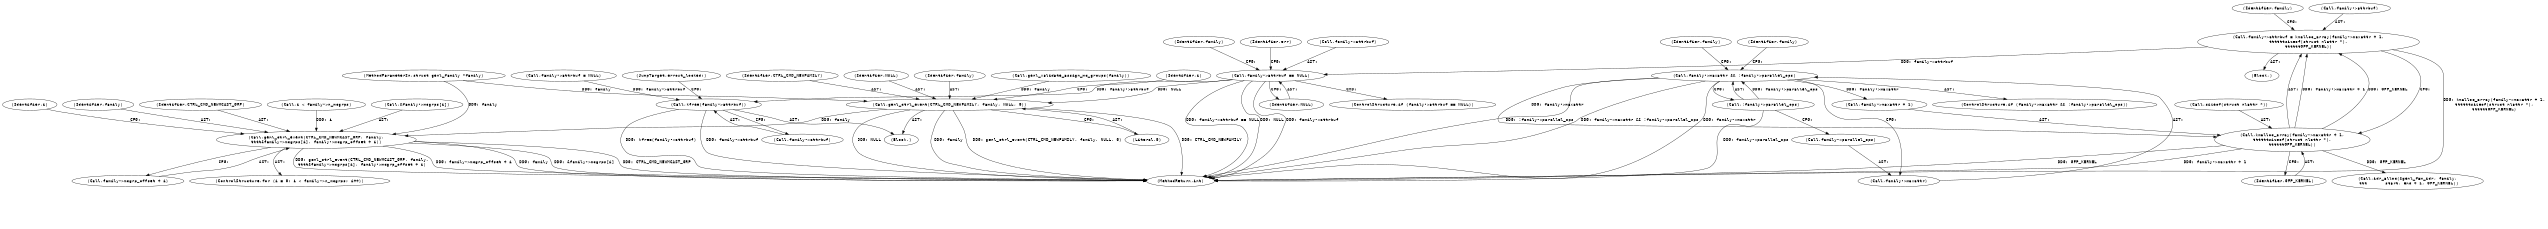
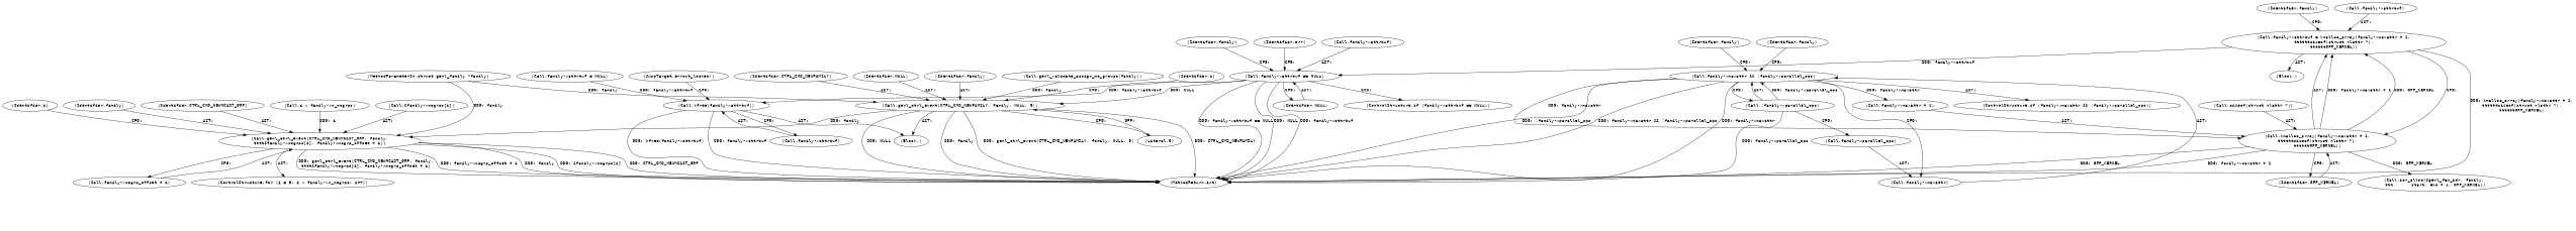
  digraph {
    fontname="DejaVu Sans Mono"
    node [fontname="DejaVu Sans Mono"]
    edge [fontname="DejaVu Sans Mono"]
    n1 [label="(Call,family->attrbuf = kmalloc_array(family->maxattr + 1,\n\t\t\t\t\t\tsizeof(struct nlattr *),\n\t\t\t\t\t\tGFP_KERNEL))"]
    n2 [label="(Call,kmalloc_array(family->maxattr + 1,\n\t\t\t\t\t\tsizeof(struct nlattr *),\n\t\t\t\t\t\tGFP_KERNEL))"]
    n3 [label="(Call,family->attrbuf == NULL)"]
    n4 [label="(MethodReturn,int)"]
    n5 [label="(Block,)"]
    n6 [label="(Identifier,GFP_KERNEL)"]
    n7 [label="(Call,idr_alloc(&genl_fam_idr, family,\n \t\t\t       start, end + 1, GFP_KERNEL))"]
    n8 [label="(Call,genl_ctrl_event(CTRL_CMD_NEWFAMILY, family, NULL, 0))"]
    n9 [label="(Call,kfree(family->attrbuf))"]
    n10 [label="(Identifier,NULL)"]
    n11 [label="(ControlStructure,if (family->attrbuf == NULL))"]
    n12 [label="(Call,family->maxattr && !family->parallel_ops)"]
    n13 [label="(Call,!family->parallel_ops)"]
    n14 [label="(Call,family->maxattr)"]
    n15 [label="(Call,family->maxattr + 1)"]
    n16 [label="(ControlStructure,if (family->maxattr && !family->parallel_ops))"]
    n17 [label="(Call,family->parallel_ops)"]
    n18 [label="(Call,genl_ctrl_event(CTRL_CMD_NEWMCAST_GRP, family,\n\t\t\t\t&family->mcgrps[i], family->mcgrp_offset + i))"]
    n19 [label="(Literal,0)"]
    n20 [label="(Block,)"]
    n21 [label="(Call,family->attrbuf)"]
    n22 [label="(Call,family->mcgrp_offset + i)"]
    n23 [label="(ControlStructure,for (i = 0; i < family->n_mcgrps; i++))"]
    n24 [label="(Identifier,family)"]
    n25 [label="(Identifier,family)"]
    n26 [label="(Identifier,i)"]
    n27 [label="(Call,sizeof(struct nlattr *))"]
    n28 [label="(Identifier,family)"]
    n29 [label="(Identifier,CTRL_CMD_NEWFAMILY)"]
    n30 [label="(Call,family->attrbuf = NULL)"]
    n31 [label="(Identifier,NULL)"]
    n32 [label="(Identifier,family)"]
    n33 [label="(Identifier,err)"]
    n34 [label="(Identifier,CTRL_CMD_NEWMCAST_GRP)"]
    n35 [label="(Call,genl_validate_assign_mc_groups(family))"]
    n36 [label="(Identifier,i)"]
    n37 [label="(Call,i < family->n_mcgrps)"]
    n38 [label="(Identifier,family)"]
    n39 [label="(Call,&family->mcgrps[i])"]
    n40 [label="(JumpTarget,errout_locked:)"]
    n41 [label="(Call,family->attrbuf)"]
    n42 [label="(MethodParameterIn,struct genl_family *family)"]
    n43 [label="(Identifier,family)"]
    n44 [label="(Call,family->attrbuf)"]
    n1 -> n2 [label="CFG: "]
    n1 -> n3 [label="DDG: family->attrbuf"]
    n1 -> n4 [label="DDG: kmalloc_array(family->maxattr + 1,\n\t\t\t\t\t\tsizeof(struct nlattr *),\n\t\t\t\t\t\tGFP_KERNEL)"]
    n1 -> n5 [label="AST: "]
    n2 -> n1 [label="AST: "]
    n2 -> n1 [label="DDG: family->maxattr + 1"]
    n2 -> n1 [label="DDG: GFP_KERNEL"]
    n2 -> n4 [label="DDG: GFP_KERNEL"]
    n2 -> n4 [label="DDG: family->maxattr + 1"]
    n2 -> n6 [label="CFG: "]
    n2 -> n7 [label="DDG: GFP_KERNEL"]
    n3 -> n4 [label="DDG: family->attrbuf == NULL"]
    n3 -> n4 [label="DDG: NULL"]
    n3 -> n4 [label="DDG: family->attrbuf"]
    n3 -> n8 [label="DDG: NULL"]
    n3 -> n9 [label="DDG: family->attrbuf"]
    n3 -> n10 [label="CFG: "]
    n3 -> n11 [label="CMD: "]
    n6 -> n2 [label="AST: "]
    n8 -> n4 [label="DDG: CTRL_CMD_NEWFAMILY"]
    n8 -> n4 [label="DDG: NULL"]
    n8 -> n4 [label="DDG: family"]
    n8 -> n4 [label="DDG: genl_ctrl_event(CTRL_CMD_NEWFAMILY, family, NULL, 0)"]
    n8 -> n18 [label="DDG: family"]
    n8 -> n19 [label="CFG: "]
    n8 -> n20 [label="AST: "]
    n9 -> n4 [label="DDG: kfree(family->attrbuf)"]
    n9 -> n4 [label="DDG: family->attrbuf"]
    n9 -> n20 [label="AST: "]
    n9 -> n21 [label="CFG: "]
    n10 -> n3 [label="AST: "]
    n12 -> n2 [label="DDG: family->maxattr"]
    n12 -> n4 [label="DDG: !family->parallel_ops"]
    n12 -> n4 [label="DDG: family->maxattr && !family->parallel_ops"]
    n12 -> n4 [label="DDG: family->maxattr"]
    n12 -> n13 [label="CFG: "]
    n12 -> n14 [label="CFG: "]
    n12 -> n15 [label="DDG: family->maxattr"]
    n12 -> n16 [label="AST: "]
    n13 -> n4 [label="DDG: family->parallel_ops"]
    n13 -> n12 [label="AST: "]
    n13 -> n12 [label="DDG: family->parallel_ops"]
    n13 -> n17 [label="CFG: "]
    n14 -> n12 [label="AST: "]
    n15 -> n2 [label="AST: "]
    n17 -> n14 [label="AST: "]
    n18 -> n4 [label="DDG: CTRL_CMD_NEWMCAST_GRP"]
    n18 -> n4 [label="DDG: genl_ctrl_event(CTRL_CMD_NEWMCAST_GRP, family,\n\t\t\t\t&family->mcgrps[i], family->mcgrp_offset + i)"]
    n18 -> n4 [label="DDG: family->mcgrp_offset + i"]
    n18 -> n4 [label="DDG: family"]
    n18 -> n4 [label="DDG: &family->mcgrps[i]"]
    n18 -> n22 [label="CFG: "]
    n18 -> n23 [label="AST: "]
-   n19 -> n8 [label="AST: "]
+   n19 -> n8 [label="GFP: "]
    n21 -> n9 [label="AST: "]
    n22 -> n18 [label="AST: "]
    n24 -> n12 [label="CFG: "]
    n25 -> n3 [label="CFG: "]
    n26 -> n18 [label="CFG: "]
    n27 -> n2 [label="AST: "]
    n28 -> n18 [label="AST: "]
    n29 -> n8 [label="AST: "]
    n30 -> n9 [label="DDG: family->attrbuf"]
    n31 -> n8 [label="AST: "]
    n32 -> n8 [label="AST: "]
    n33 -> n3 [label="CFG: "]
    n34 -> n18 [label="AST: "]
    n35 -> n8 [label="DDG: family"]
    n36 -> n8 [label="CFG: "]
    n37 -> n18 [label="DDG: i"]
    n38 -> n1 [label="CFG: "]
    n39 -> n18 [label="AST: "]
    n40 -> n9 [label="CFG: "]
    n41 -> n3 [label="AST: "]
    n42 -> n8 [label="DDG: family"]
    n42 -> n18 [label="DDG: family"]
    n43 -> n12 [label="CFG: "]
    n44 -> n1 [label="AST: "]
  }
